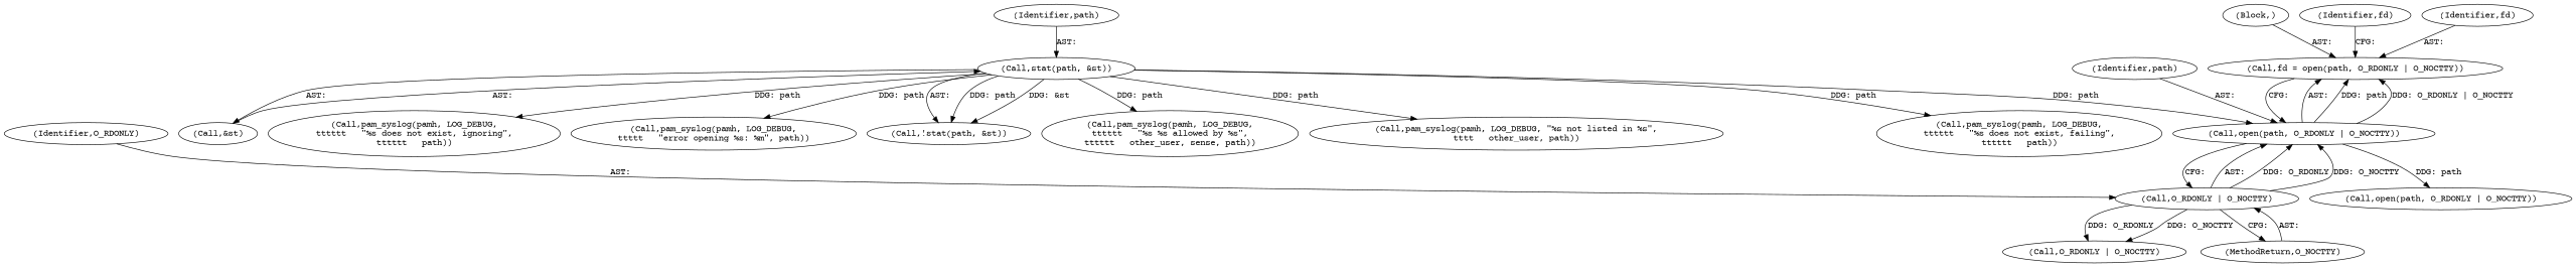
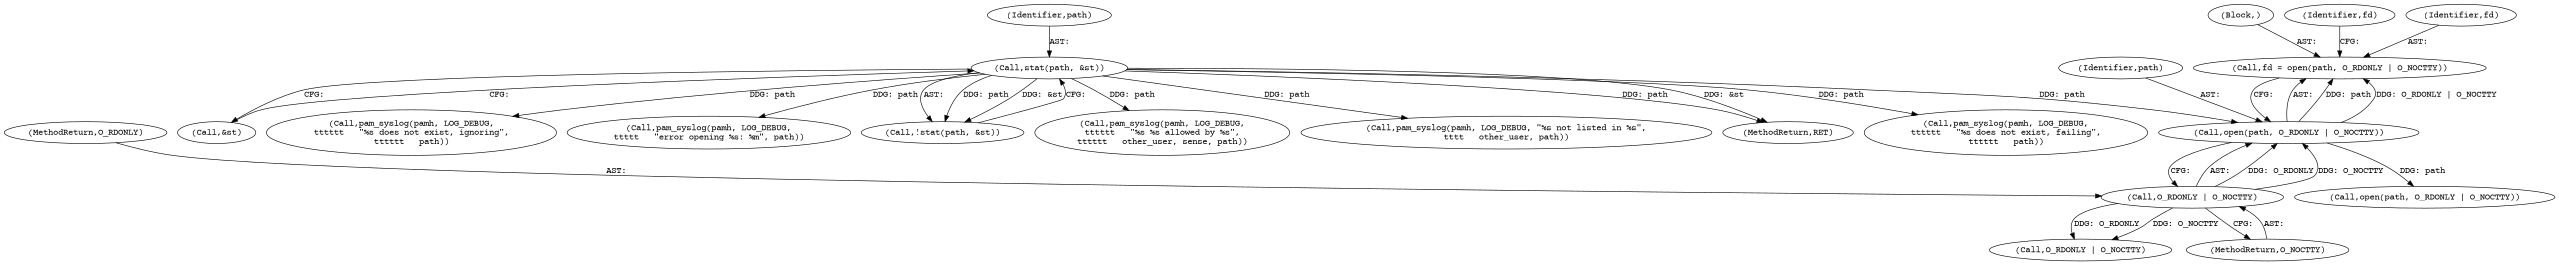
  digraph {
    fontname="Courier Prime"
    node [fontname="Courier Prime"]
    edge [fontname="Courier Prime"]
    n1 [label="(Call,fd = open(path, O_RDONLY | O_NOCTTY))"]
    n2 [label="(Call,open(path, O_RDONLY | O_NOCTTY))"]
    n3 [label="(Call,O_RDONLY | O_NOCTTY)"]
    n4 [label="(Call,open(path, O_RDONLY | O_NOCTTY))"]
    n5 [label="(Block,)"]
    n6 [label="(Call,O_RDONLY | O_NOCTTY)"]
    n7 [label="(MethodReturn,O_NOCTTY)"]
    n8 [label="(Call,stat(path, &st))"]
    n9 [label="(Call,&st)"]
    n10 [label="(Call,pam_syslog(pamh, LOG_DEBUG,\n\t\t\t\t\t\t   \"%s does not exist, ignoring\",\n\t\t\t\t\t\t   path))"]
    n11 [label="(Call,pam_syslog(pamh, LOG_DEBUG,\n\t\t\t\t\t   \"error opening %s: %m\", path))"]
    n12 [label="(Call,!stat(path, &st))"]
    n13 [label="(Call,pam_syslog(pamh, LOG_DEBUG,\n\t\t\t\t\t\t   \"%s %s allowed by %s\",\n\t\t\t\t\t\t   other_user, sense, path))"]
    n14 [label="(Call,pam_syslog(pamh, LOG_DEBUG, \"%s not listed in %s\",\n\t\t\t\t   other_user, path))"]
+   n15 [label="(MethodReturn,RET)"]
    n16 [label="(Call,pam_syslog(pamh, LOG_DEBUG,\n\t\t\t\t\t\t   \"%s does not exist, failing\",\n\t\t\t\t\t\t   path))"]
    n17 [label="(Identifier,fd)"]
    n18 [label="(Identifier,path)"]
    n19 [label="(Identifier,fd)"]
-   n20 [label="(Identifier,O_RDONLY)"]
+   n20 [label="(MethodReturn,O_RDONLY)"]
    n21 [label="(Identifier,path)"]
    n1 -> n2 [label="CFG: "]
    n2 -> n1 [label="AST: "]
    n2 -> n1 [label="DDG: path"]
    n2 -> n1 [label="DDG: O_RDONLY | O_NOCTTY"]
    n2 -> n3 [label="CFG: "]
    n2 -> n4 [label="DDG: path"]
    n3 -> n2 [label="AST: "]
    n3 -> n2 [label="DDG: O_RDONLY"]
    n3 -> n2 [label="DDG: O_NOCTTY"]
    n3 -> n6 [label="DDG: O_RDONLY"]
    n3 -> n6 [label="DDG: O_NOCTTY"]
    n3 -> n7 [label="CFG: "]
    n5 -> n1 [label="AST: "]
    n7 -> n3 [label="AST: "]
    n8 -> n2 [label="DDG: path"]
-   n8 -> n9 [label="AST: "]
+   n8 -> n9 [label="CFG: "]
    n8 -> n10 [label="DDG: path"]
    n8 -> n11 [label="DDG: path"]
    n8 -> n12 [label="AST: "]
    n8 -> n12 [label="DDG: path"]
    n8 -> n12 [label="DDG: &st"]
    n8 -> n13 [label="DDG: path"]
    n8 -> n14 [label="DDG: path"]
+   n8 -> n15 [label="DDG: path"]
+   n8 -> n15 [label="DDG: &st"]
    n8 -> n16 [label="DDG: path"]
-   n9 -> n8 [label="AST: "]
+   n9 -> n8 [label="CFG: "]
+   n12 -> n8 [label="CFG: "]
    n17 -> n1 [label="CFG: "]
    n18 -> n2 [label="AST: "]
    n19 -> n1 [label="AST: "]
    n20 -> n3 [label="AST: "]
    n21 -> n8 [label="AST: "]
  }
